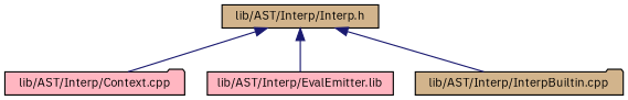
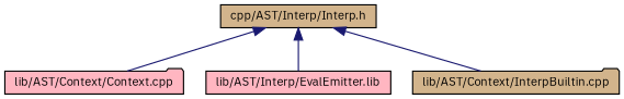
  digraph {
    fontname="IBM Plex Sans"
    node [color=black fillcolor=tan fontname="IBM Plex Sans" fontsize=10 shape=box style=filled]
    edge [color=midnightblue dir=back fontname="IBM Plex Sans" fontsize=10 labelfontname=Helvetica labelfontsize=10 style=solid]
-   n1 [fontcolor=black height=0.2 label="lib/AST/Interp/Interp.h" width=0.4]
-   n2 [fillcolor=lightpink height=0.2 label="lib/AST/Interp/Context.cpp" shape=folder width=0.4]
+   n1 [fontcolor=black height=0.2 label="cpp/AST/Interp/Interp.h" width=0.4]
+   n2 [fillcolor=lightpink height=0.2 label="lib/AST/Context/Context.cpp" shape=folder width=0.4]
    n3 [fillcolor=lightpink height=0.2 label="lib/AST/Interp/EvalEmitter.lib" width=0.4]
-   n4 [height=0.2 label="lib/AST/Interp/InterpBuiltin.cpp" shape=folder width=0.4]
+   n4 [height=0.2 label="lib/AST/Context/InterpBuiltin.cpp" shape=folder width=0.4]
    n1 -> n2
    n1 -> n3
    n1 -> n4
  }
